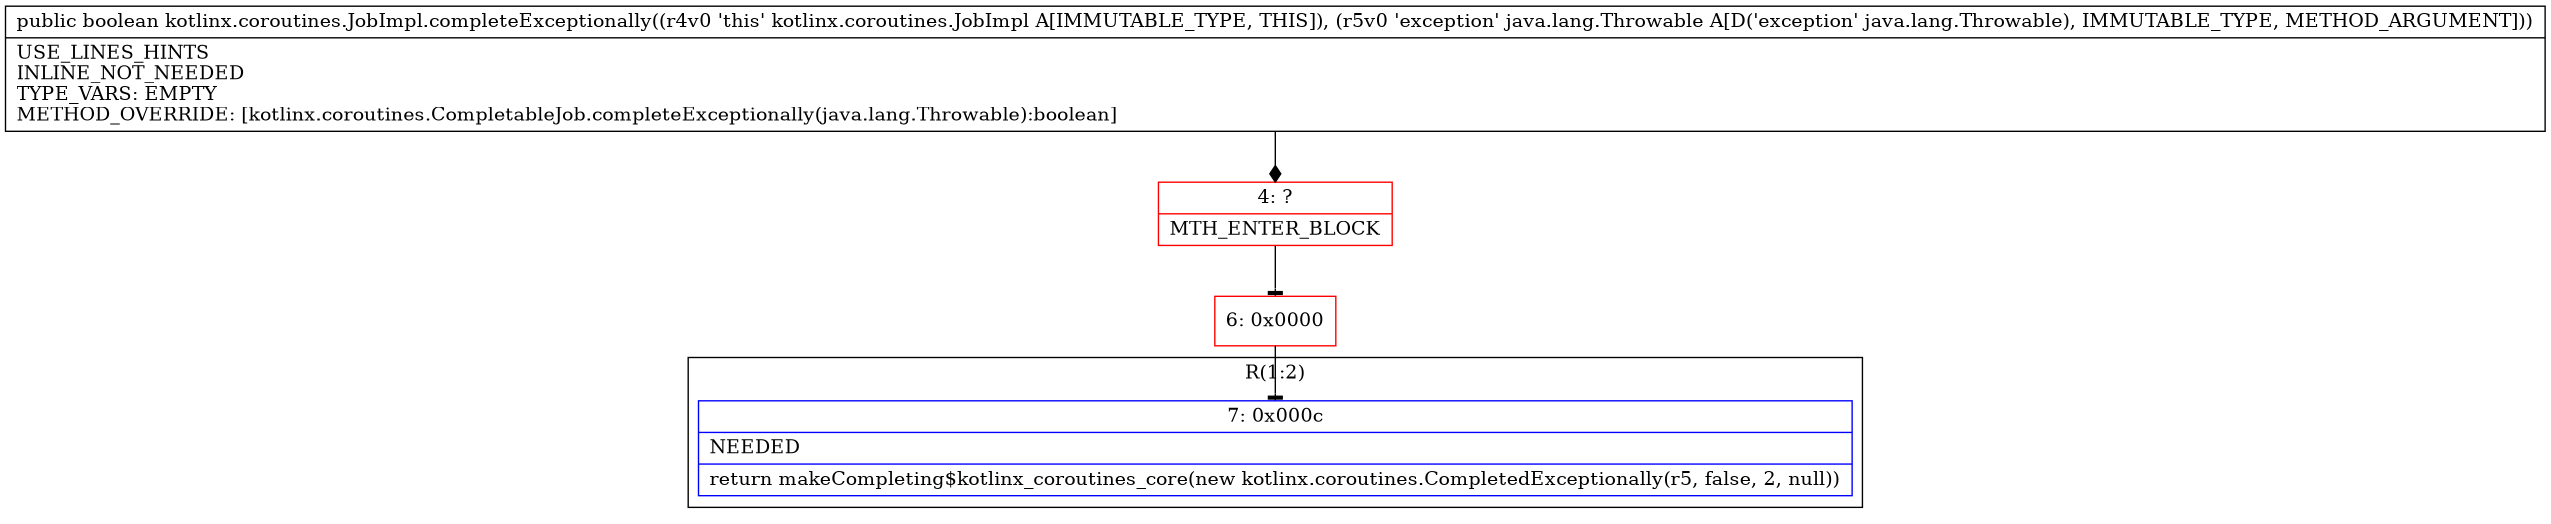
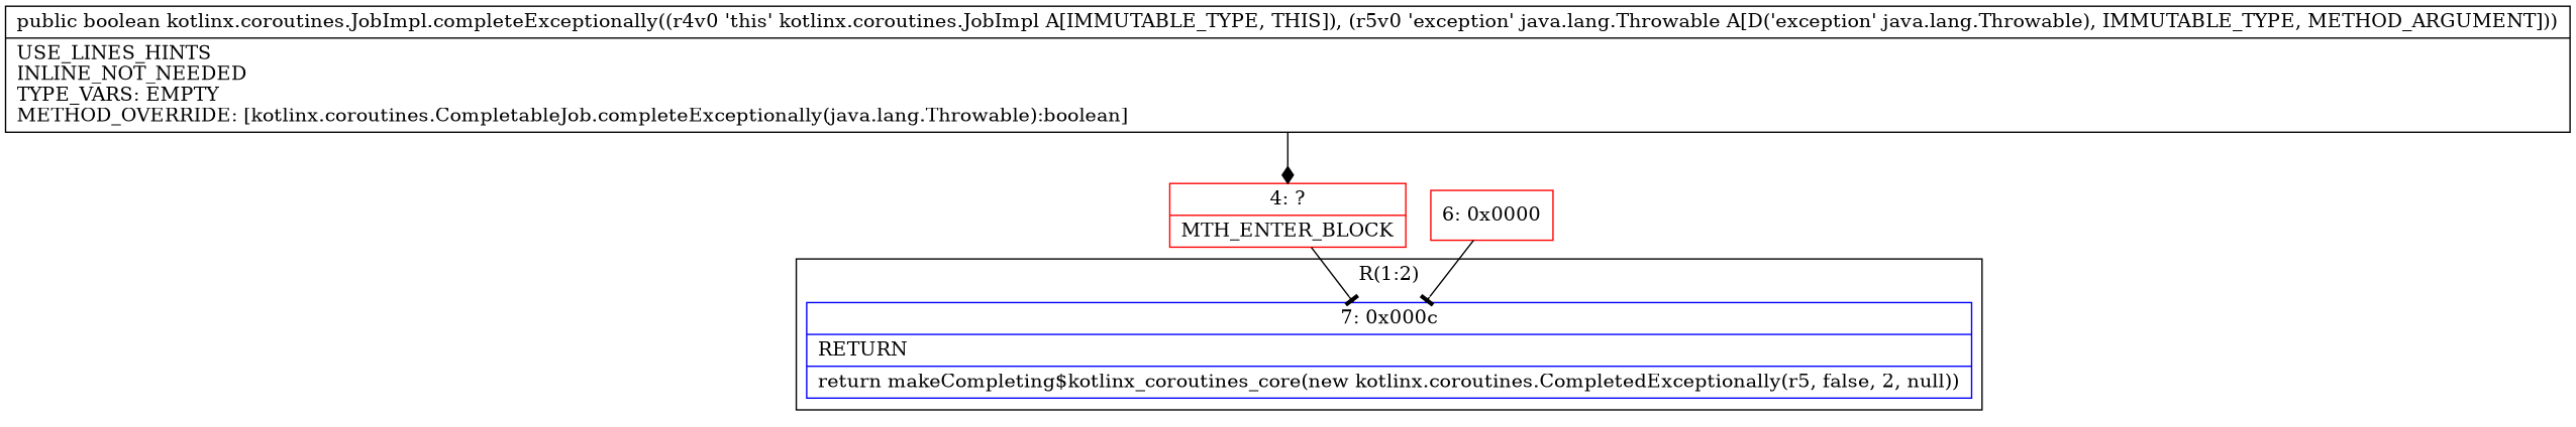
  digraph {
    node [color=red shape=record]
    edge [arrowhead=tee]
-   n1 [color=blue label="{7\:\ 0x000c|NEEDED\l|return makeCompleting$kotlinx_coroutines_core(new kotlinx.coroutines.CompletedExceptionally(r5, false, 2, null))\l}"]
+   n1 [color=blue label="{7\:\ 0x000c|RETURN\l|return makeCompleting$kotlinx_coroutines_core(new kotlinx.coroutines.CompletedExceptionally(r5, false, 2, null))\l}"]
    n2 [label="{4\:\ ?|MTH_ENTER_BLOCK\l}"]
    n3 [label="{6\:\ 0x0000}"]
    n4 [label="{public boolean kotlinx.coroutines.JobImpl.completeExceptionally((r4v0 'this' kotlinx.coroutines.JobImpl A[IMMUTABLE_TYPE, THIS]), (r5v0 'exception' java.lang.Throwable A[D('exception' java.lang.Throwable), IMMUTABLE_TYPE, METHOD_ARGUMENT]))  | USE_LINES_HINTS\lINLINE_NOT_NEEDED\lTYPE_VARS: EMPTY\lMETHOD_OVERRIDE: [kotlinx.coroutines.CompletableJob.completeExceptionally(java.lang.Throwable):boolean]\l}" color=""]
    subgraph cluster_1 {
      label="R(1:2)"
      n1
    }
-   n2 -> n3
+   n2 -> n1
    n3 -> n1
    n4 -> n2 [arrowhead=diamond]
  }
